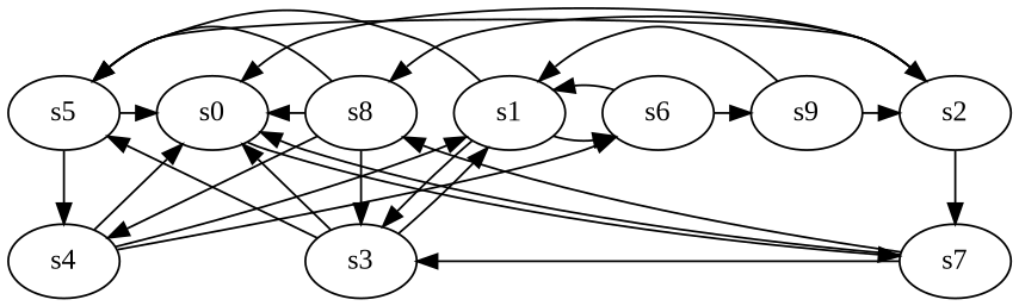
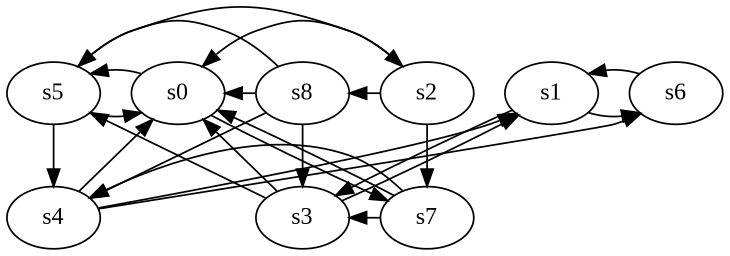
  digraph {
    fontname="Liberation Serif"
    node [fontname="Liberation Serif" player=1]
    edge [fontname="Liberation Serif"]
    s5 [player=0]
    s0
    s7 [player=0]
    s2
    s4 [player=0]
    s3
    s1
    s6
-   s9 [player=0]
    s8
    s5 -> s0 [constraint="time == 0 || time == 1 || time == 7 || time == 8 || time == 14"]
    s5 -> s2 [constraint="time == 13 || time == 22"]
    s5 -> s4
-   s1 -> s5 [constraint="!(time % 6 == 3)"]
+   s0 -> s5 [constraint="!(time % 6 == 3)"]
    s0 -> s7 [constraint="time % 4 == 0 && time % 4 == 2"]
    s7 -> s0 [constraint="time % 6 == 4"]
-   s7 -> s8 [constraint="time % 4 == 2"]
+   s7 -> s4 [constraint="time % 4 == 2"]
    s7 -> s3 [constraint="time == 10 || time == 12 || time == 13 || time == 17"]
    s2 -> s0 [constraint="time % 3 == 0"]
    s2 -> s7
    s2 -> s8 [constraint="!(time % 6 == 0)"]
    s4 -> s0 [constraint="time == 10"]
    s4 -> s1 [constraint="time % 4 == 2 && time % 4 == 0"]
    s4 -> s6 [constraint="time % 3 == 2 && time % 5 == 4"]
    s3 -> s5 [constraint="time % 3 == 1 && time % 3 == 1"]
    s3 -> s0 [constraint="time % 4 == 3 && time % 3 == 0"]
    s3 -> s1 [constraint="!(time % 2 == 1)"]
    s1 -> s3 [constraint="time % 3 == 1 && time % 3 == 1"]
    s1 -> s6 [constraint="time % 4 == 3 && time % 3 == 1"]
    s6 -> s1 [constraint="time % 2 == 1 || time % 4 == 0"]
-   s6 -> s9 [constraint="time % 3 == 0"]
-   s9 -> s2 [constraint="time % 7 == 2"]
-   s9 -> s1 [constraint="time % 8 == 0"]
    s8 -> s5 [constraint="time % 4 == 1"]
    s8 -> s0 [constraint="time % 5 == 1 || time % 2 == 0"]
    s8 -> s4 [constraint="time % 2 == 0 || time % 3 == 1"]
    s8 -> s3
  }
